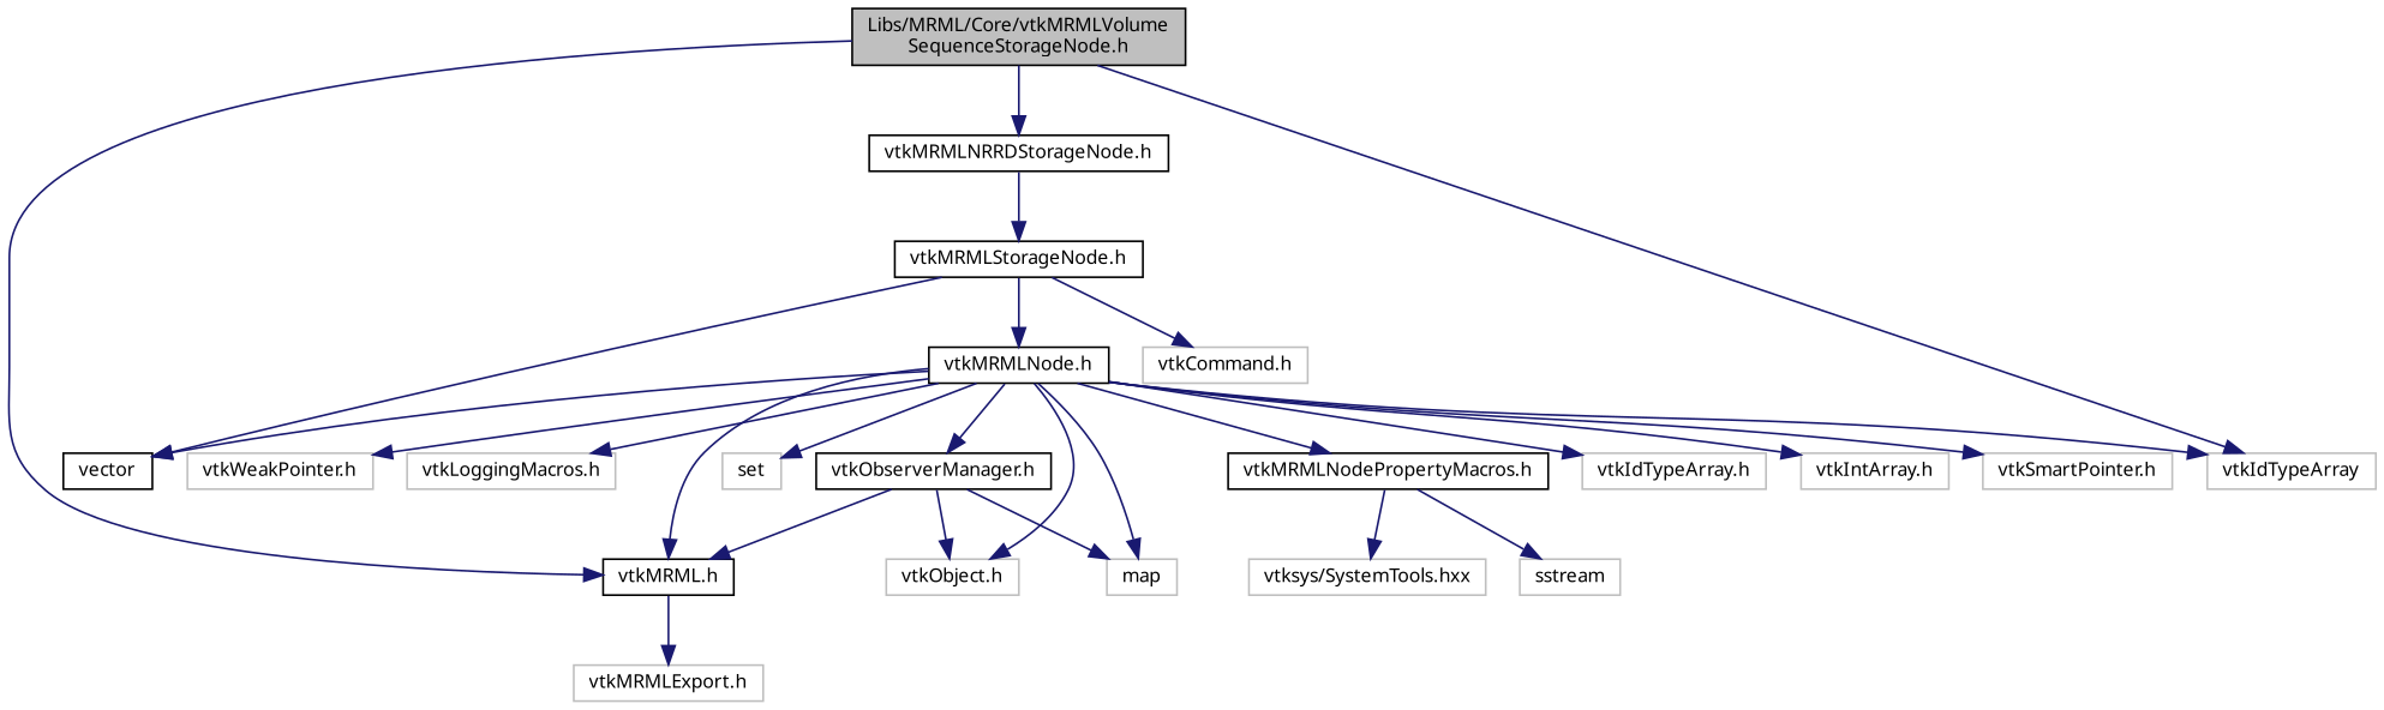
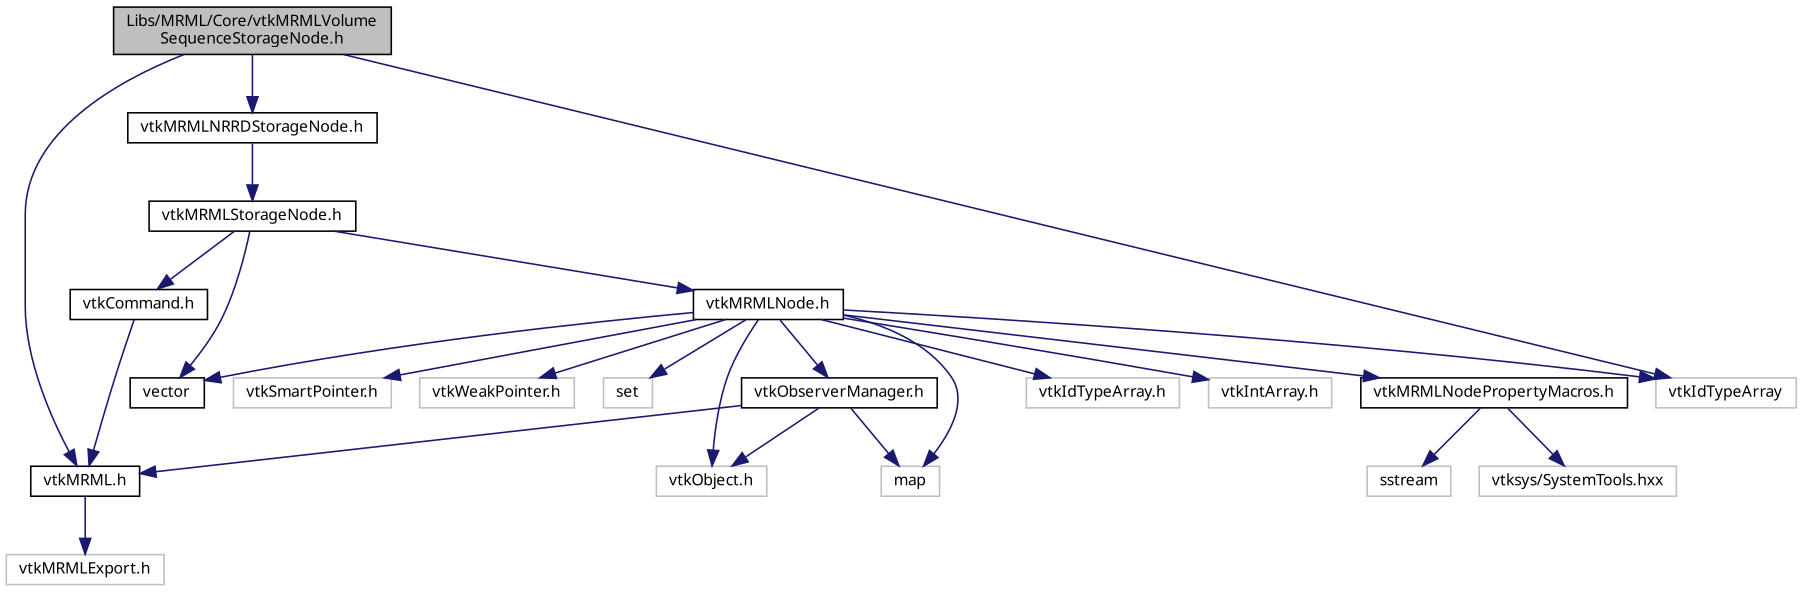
  digraph {
    fontname="Noto Sans"
    node [color=grey75 fontname="Noto Sans" fontsize=10 shape=record]
    edge [color=midnightblue fontname="Noto Sans" fontsize=10 labelfontname=Helvetica labelfontsize=10 style=solid]
    n1 [color=black fillcolor=grey75 fontcolor=black height=0.2 label="Libs/MRML/Core/vtkMRMLVolume\lSequenceStorageNode.h" style=filled width=0.4]
    n2 [color=black height=0.2 label="vtkMRML.h" width=0.4]
    n3 [color=black height=0.2 label="vtkMRMLNRRDStorageNode.h" width=0.4]
    n4 [height=0.2 label=vtkIdTypeArray width=0.4]
    n5 [height=0.2 label="vtkMRMLExport.h" width=0.4]
    n6 [color=black height=0.2 label="vtkMRMLStorageNode.h" width=0.4]
    n7 [color=black height=0.2 label="vtkMRMLNode.h" width=0.4]
    n8 [color=black height=0.2 label=vector width=0.4]
-   n9 [height=0.2 label="vtkCommand.h" width=0.4]
+   n9 [color=black height=0.2 label="vtkCommand.h" width=0.4]
    n10 [color=black height=0.2 label="vtkObserverManager.h" width=0.4]
    n11 [height=0.2 label="vtkObject.h" width=0.4]
    n12 [height=0.2 label=map width=0.4]
    n13 [height=0.2 label="vtkIdTypeArray.h" width=0.4]
    n14 [height=0.2 label="vtkIntArray.h" width=0.4]
    n15 [height=0.2 label="vtkSmartPointer.h" width=0.4]
    n16 [height=0.2 label="vtkWeakPointer.h" width=0.4]
-   n17 [height=0.2 label="vtkLoggingMacros.h" width=0.4]
    n18 [color=black height=0.2 label="vtkMRMLNodePropertyMacros.h" width=0.4]
    n19 [height=0.2 label=set width=0.4]
    n20 [height=0.2 label=sstream width=0.4]
    n21 [height=0.2 label="vtksys/SystemTools.hxx" width=0.4]
    n1 -> n2
    n1 -> n3
    n1 -> n4
    n2 -> n5
    n3 -> n6
    n6 -> n7
    n6 -> n8
    n6 -> n9
-   n7 -> n2
+   n9 -> n2
    n7 -> n4
    n7 -> n8
    n7 -> n10
    n7 -> n11
    n7 -> n12
    n7 -> n13
    n7 -> n14
    n7 -> n15
    n7 -> n16
-   n7 -> n17
    n7 -> n18
    n7 -> n19
    n10 -> n2
    n10 -> n11
    n10 -> n12
    n18 -> n20
    n18 -> n21
  }
